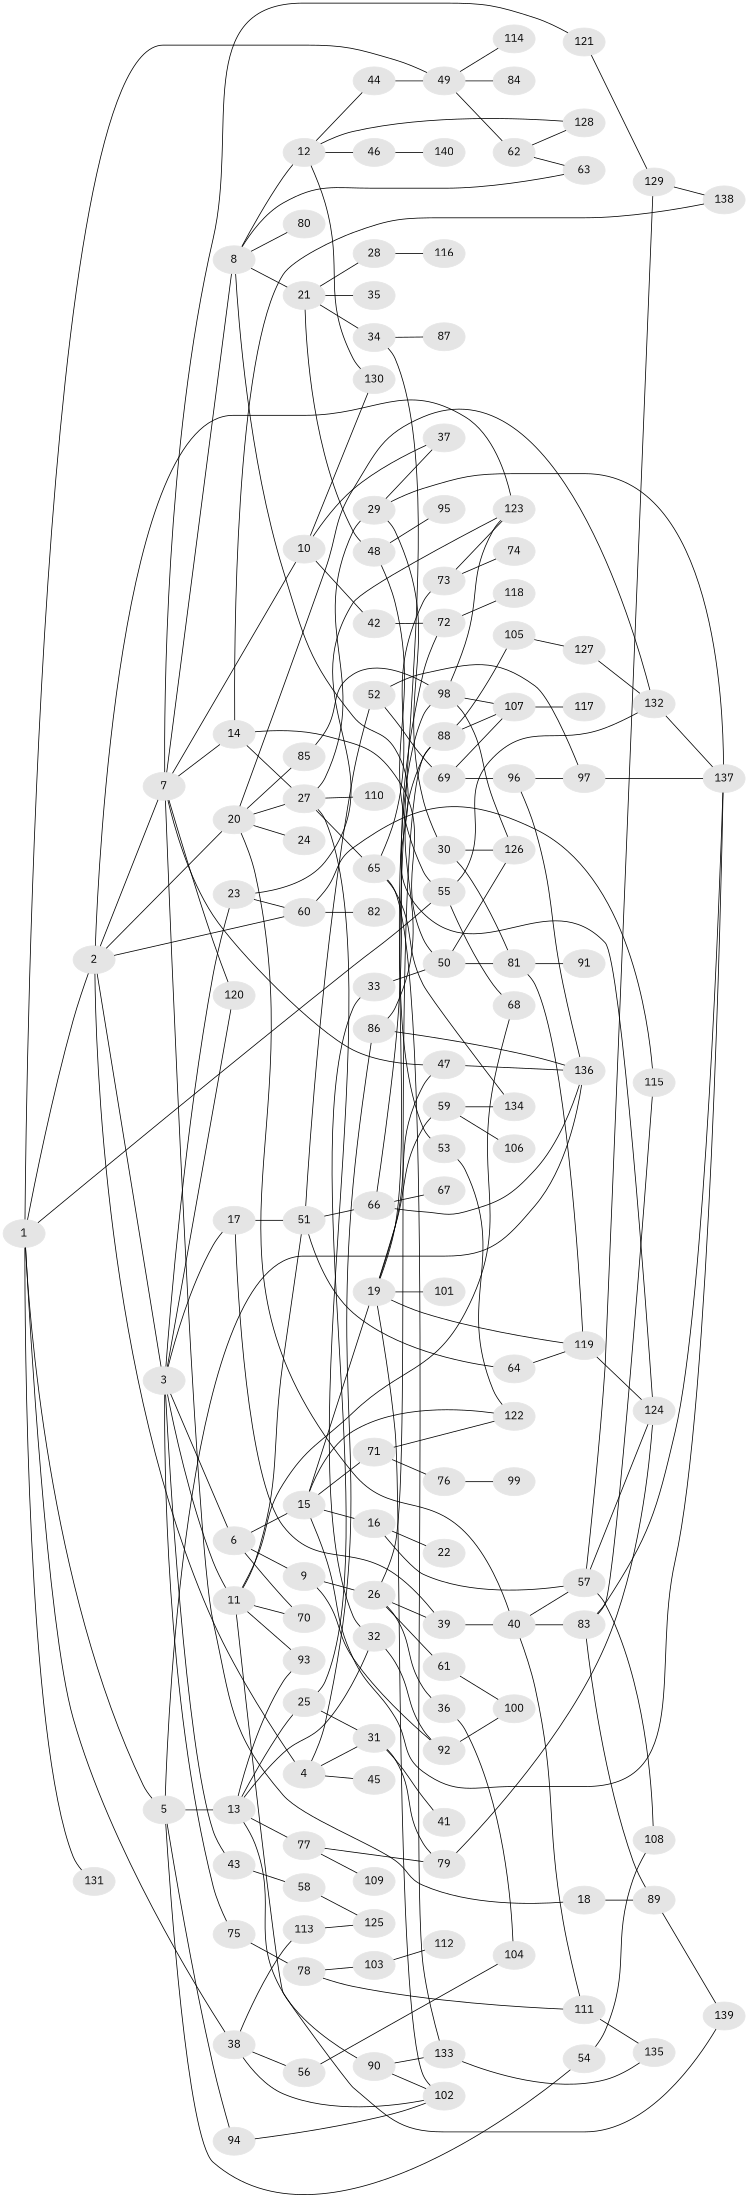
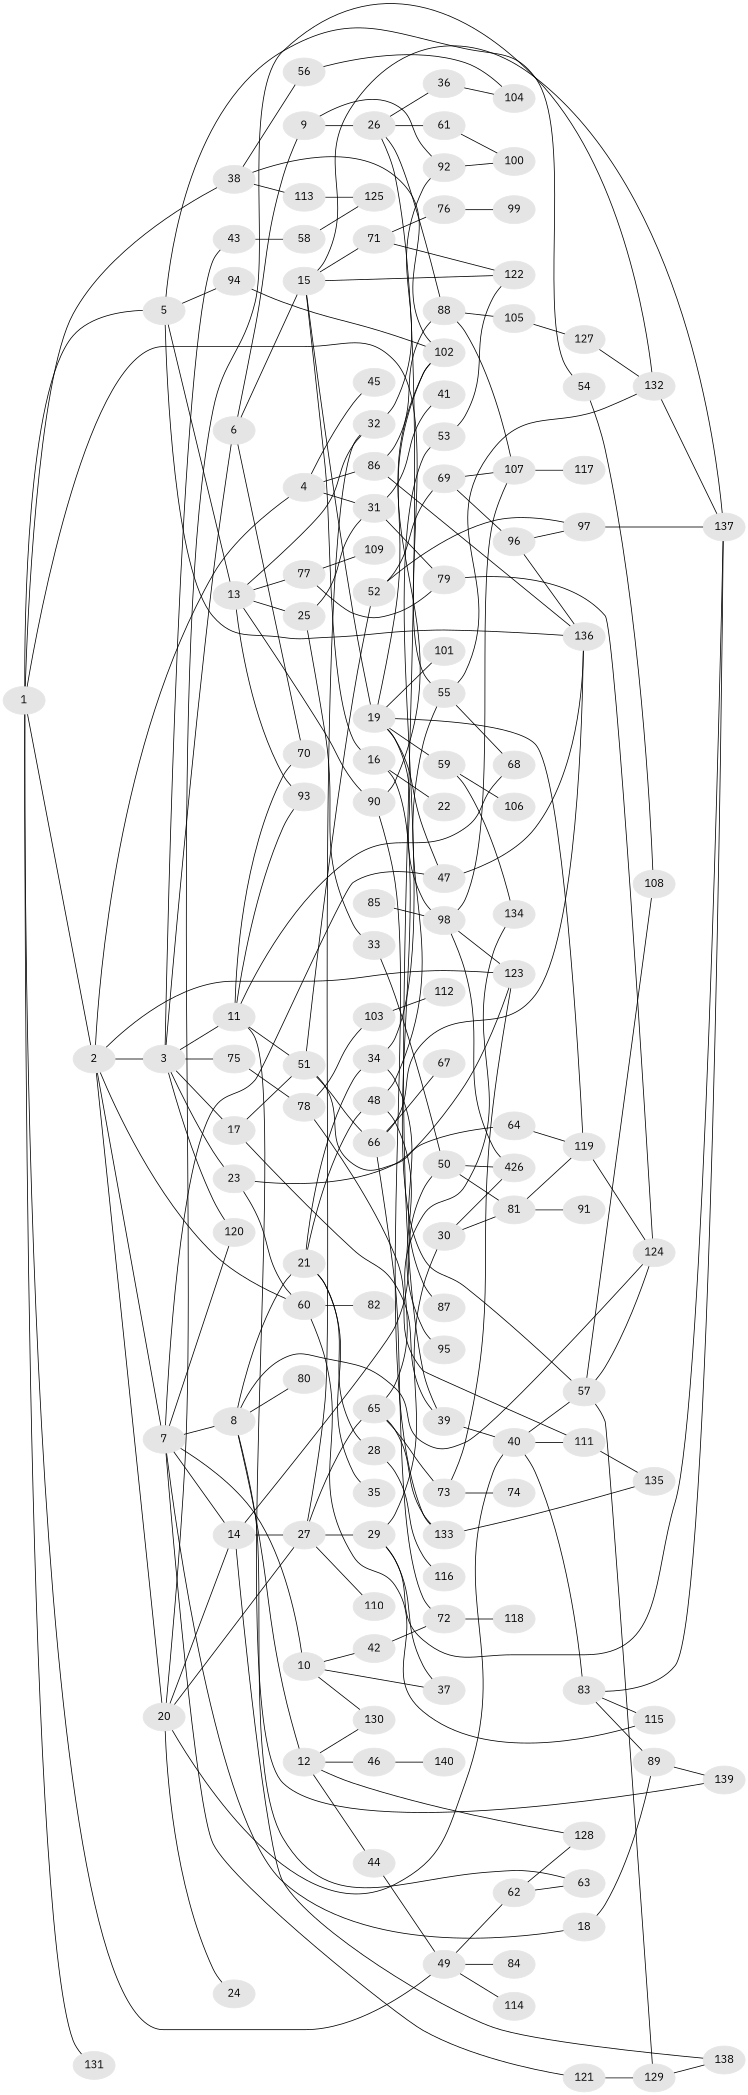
  graph {
    fontname="IBM Plex Sans"
    rankdir=LR
    node [color=gray90 fontname="IBM Plex Sans" style=filled]
    edge [fontname="IBM Plex Sans"]
    1
    2
    5
    38
    49
    55
    131
    3
    4
    7
    20
    60
    123
    13
    54
    94
    136
    102
    56
    113
    62
    84
    114
    68
    132
    6
    11
    17
    23
    43
    75
    120
    31
    45
    86
    8
    10
    14
    18
    47
    121
    27
    24
    40
    85
    82
    115
    9
    15
    70
    51
    93
    139
    39
    58
    78
    41
    79
    88
    25
    32
    77
    90
    108
    26
    92
    16
    19
    71
    122
    137
    12
    21
    63
    80
    124
    37
    42
    130
    50
    138
    89
    129
    44
    46
    128
    28
    34
    35
    48
    36
    61
    100
    72
    52
    64
    66
    140
    33
    109
    133
    29
    65
    110
    81
-   126
+   126 [label=426]
    22
    57
    59
    98
    101
    119
    76
    106
    134
    107
    83
    111
    116
    53
    87
    95
    104
    105
    30
    73
    91
    125
    135
    118
    69
    97
    67
    96
    74
    117
    99
    103
    112
    127
    1 -- 2
    1 -- 5
    1 -- 38
    1 -- 49
    1 -- 55
    1 -- 131
    2 -- 3
    2 -- 4
    2 -- 7
    2 -- 20
    2 -- 60
    2 -- 123
    5 -- 13
    5 -- 54
    5 -- 94
    5 -- 136
    38 -- 102
    38 -- 56
    38 -- 113
    49 -- 62
    49 -- 84
    49 -- 114
    55 -- 68
    55 -- 132
    3 -- 6
    3 -- 11
    3 -- 17
    3 -- 23
    3 -- 43
    3 -- 75
    3 -- 120
    4 -- 31
    4 -- 45
    4 -- 86
    7 -- 120
    7 -- 8
    7 -- 10
    7 -- 14
    7 -- 18
    7 -- 47
    7 -- 121
    20 -- 132
    20 -- 27
    20 -- 24
    20 -- 40
-   20 -- 85
+   20 -- 14
    60 -- 82
    60 -- 115
    13 -- 93
    13 -- 25
    13 -- 32
    13 -- 77
    13 -- 90
    54 -- 108
    94 -- 102
    56 -- 104
    113 -- 125
    62 -- 63
    62 -- 128
    132 -- 137
    6 -- 9
    6 -- 15
    6 -- 70
    11 -- 68
    11 -- 70
    11 -- 51
    11 -- 93
    11 -- 139
    17 -- 51
    17 -- 39
    23 -- 60
    23 -- 123
    43 -- 58
    75 -- 78
    31 -- 41
    31 -- 79
    86 -- 136
    86 -- 88
    8 -- 12
    8 -- 21
    8 -- 63
    8 -- 80
    8 -- 124
    10 -- 37
    10 -- 42
    10 -- 130
    14 -- 27
    14 -- 50
    14 -- 138
    18 -- 89
    47 -- 136
    121 -- 129
    27 -- 32
    27 -- 29
    27 -- 65
    27 -- 110
    40 -- 57
    40 -- 83
    40 -- 111
    85 -- 98
    9 -- 26
    9 -- 92
    15 -- 16
    15 -- 19
    15 -- 71
    15 -- 122
    15 -- 137
    51 -- 52
    51 -- 64
    51 -- 66
    39 -- 40
    58 -- 125
    78 -- 111
    78 -- 103
    79 -- 124
    88 -- 107
    88 -- 105
    25 -- 31
    25 -- 33
    32 -- 92
    77 -- 79
    77 -- 109
    90 -- 102
    90 -- 133
    26 -- 39
    26 -- 88
    26 -- 36
    26 -- 61
    92 -- 100
    16 -- 22
    16 -- 57
    19 -- 102
    19 -- 47
    19 -- 59
    19 -- 98
    19 -- 101
    19 -- 119
    71 -- 122
    71 -- 76
    12 -- 130
    12 -- 44
    12 -- 46
    12 -- 128
    21 -- 28
    21 -- 34
    21 -- 35
    21 -- 48
    42 -- 72
    50 -- 81
    50 -- 126
    89 -- 139
    129 -- 138
    44 -- 49
    46 -- 140
    28 -- 116
    34 -- 53
    34 -- 87
    48 -- 55
    48 -- 95
    36 -- 104
    61 -- 100
    72 -- 118
    52 -- 69
    52 -- 97
    64 -- 119
    66 -- 136
    66 -- 72
    66 -- 67
    33 -- 50
    133 -- 135
    29 -- 137
    29 -- 37
    29 -- 30
    65 -- 133
    65 -- 134
    65 -- 73
    81 -- 119
    81 -- 91
    57 -- 108
    57 -- 124
    57 -- 129
    59 -- 106
    59 -- 134
    98 -- 123
    98 -- 126
    98 -- 107
    119 -- 124
    76 -- 99
    107 -- 117
    83 -- 115
    83 -- 137
    83 -- 89
    111 -- 135
    53 -- 122
    105 -- 127
    30 -- 81
    30 -- 126
    73 -- 123
    73 -- 74
    69 -- 107
    69 -- 96
    97 -- 137
    96 -- 136
    96 -- 97
    103 -- 112
    127 -- 132
  }
